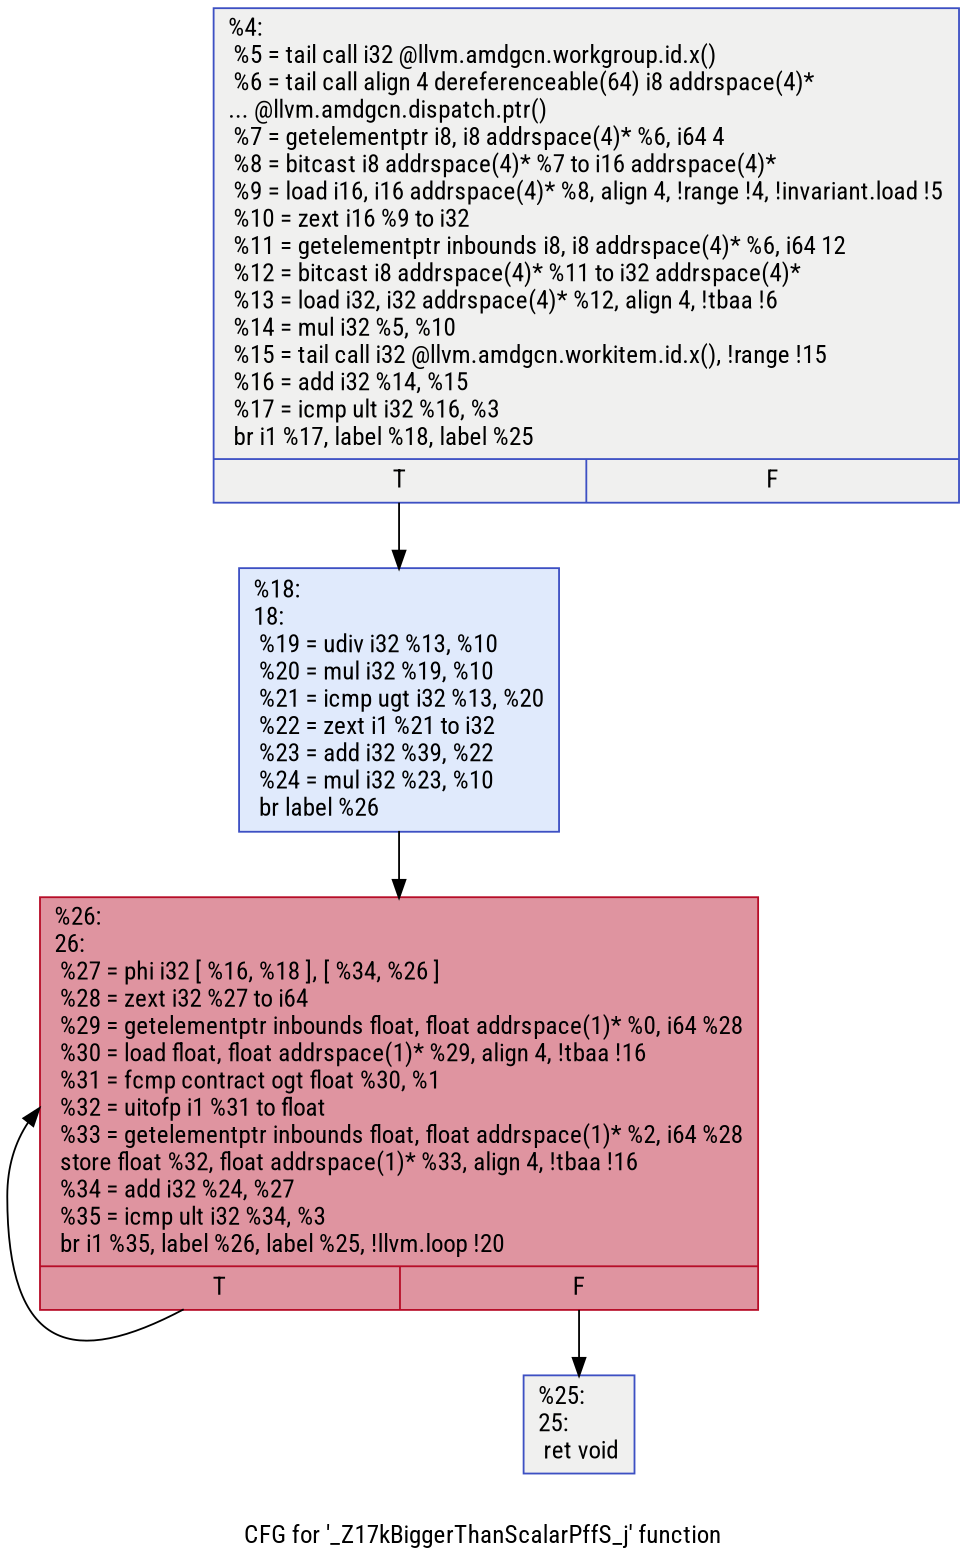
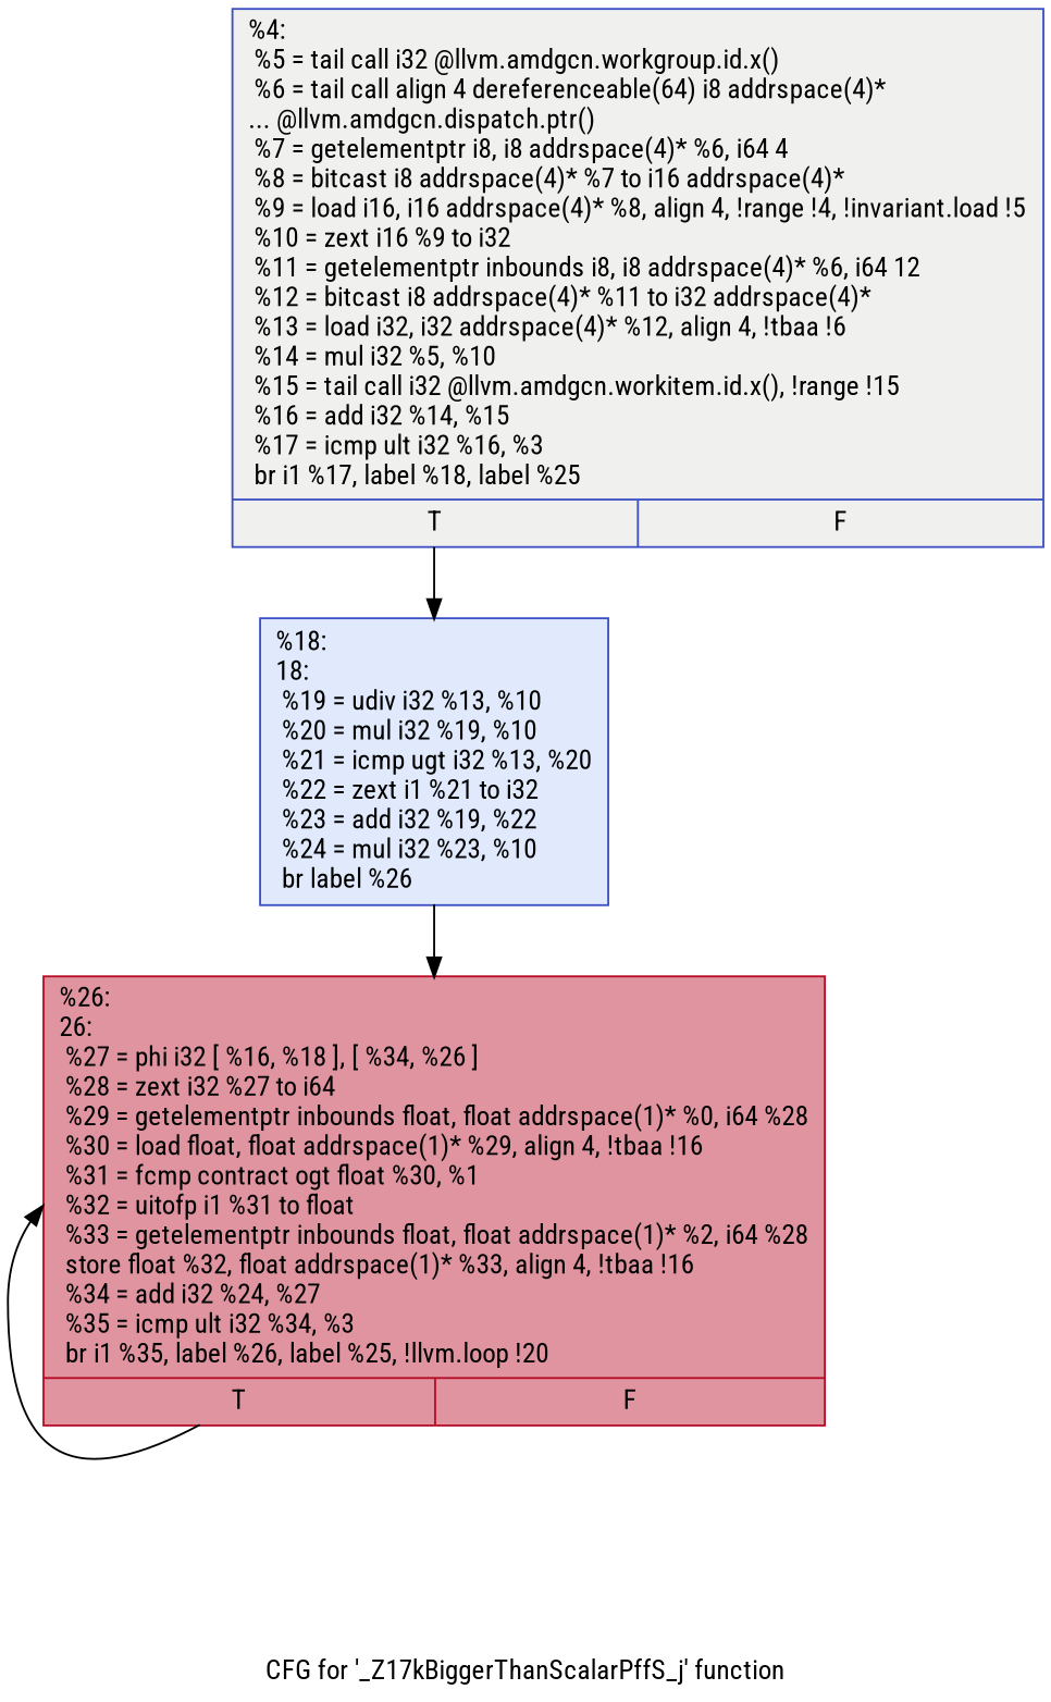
  digraph {
    fontname="Roboto Condensed"
    label="CFG for '_Z17kBiggerThanScalarPffS_j' function"
    node [color="#3d50c3ff" fillcolor="#dedcdb70" fontname="Roboto Condensed" shape=record style=filled]
    edge [fontname="Roboto Condensed" tailport=s0]
    n1 [label="{%4:\l  %5 = tail call i32 @llvm.amdgcn.workgroup.id.x()\l  %6 = tail call align 4 dereferenceable(64) i8 addrspace(4)*\l... @llvm.amdgcn.dispatch.ptr()\l  %7 = getelementptr i8, i8 addrspace(4)* %6, i64 4\l  %8 = bitcast i8 addrspace(4)* %7 to i16 addrspace(4)*\l  %9 = load i16, i16 addrspace(4)* %8, align 4, !range !4, !invariant.load !5\l  %10 = zext i16 %9 to i32\l  %11 = getelementptr inbounds i8, i8 addrspace(4)* %6, i64 12\l  %12 = bitcast i8 addrspace(4)* %11 to i32 addrspace(4)*\l  %13 = load i32, i32 addrspace(4)* %12, align 4, !tbaa !6\l  %14 = mul i32 %5, %10\l  %15 = tail call i32 @llvm.amdgcn.workitem.id.x(), !range !15\l  %16 = add i32 %14, %15\l  %17 = icmp ult i32 %16, %3\l  br i1 %17, label %18, label %25\l|{<s0>T|<s1>F}}"]
-   n2 [fillcolor="#b9d0f970" label="{%18:\l18:                                               \l  %19 = udiv i32 %13, %10\l  %20 = mul i32 %19, %10\l  %21 = icmp ugt i32 %13, %20\l  %22 = zext i1 %21 to i32\l  %23 = add i32 %39, %22\l  %24 = mul i32 %23, %10\l  br label %26\l}"]
+   n2 [fillcolor="#b9d0f970" label="{%18:\l18:                                               \l  %19 = udiv i32 %13, %10\l  %20 = mul i32 %19, %10\l  %21 = icmp ugt i32 %13, %20\l  %22 = zext i1 %21 to i32\l  %23 = add i32 %19, %22\l  %24 = mul i32 %23, %10\l  br label %26\l}"]
    n3 [color="#b70d28ff" fillcolor="#b70d2870" label="{%26:\l26:                                               \l  %27 = phi i32 [ %16, %18 ], [ %34, %26 ]\l  %28 = zext i32 %27 to i64\l  %29 = getelementptr inbounds float, float addrspace(1)* %0, i64 %28\l  %30 = load float, float addrspace(1)* %29, align 4, !tbaa !16\l  %31 = fcmp contract ogt float %30, %1\l  %32 = uitofp i1 %31 to float\l  %33 = getelementptr inbounds float, float addrspace(1)* %2, i64 %28\l  store float %32, float addrspace(1)* %33, align 4, !tbaa !16\l  %34 = add i32 %24, %27\l  %35 = icmp ult i32 %34, %3\l  br i1 %35, label %26, label %25, !llvm.loop !20\l|{<s0>T|<s1>F}}"]
-   n4 [label="{%25:\l25:                                               \l  ret void\l}"]
    n1 -> n2
    n2 -> n3
    n3 -> n3
-   n3 -> n4 [tailport=s1]
  }
